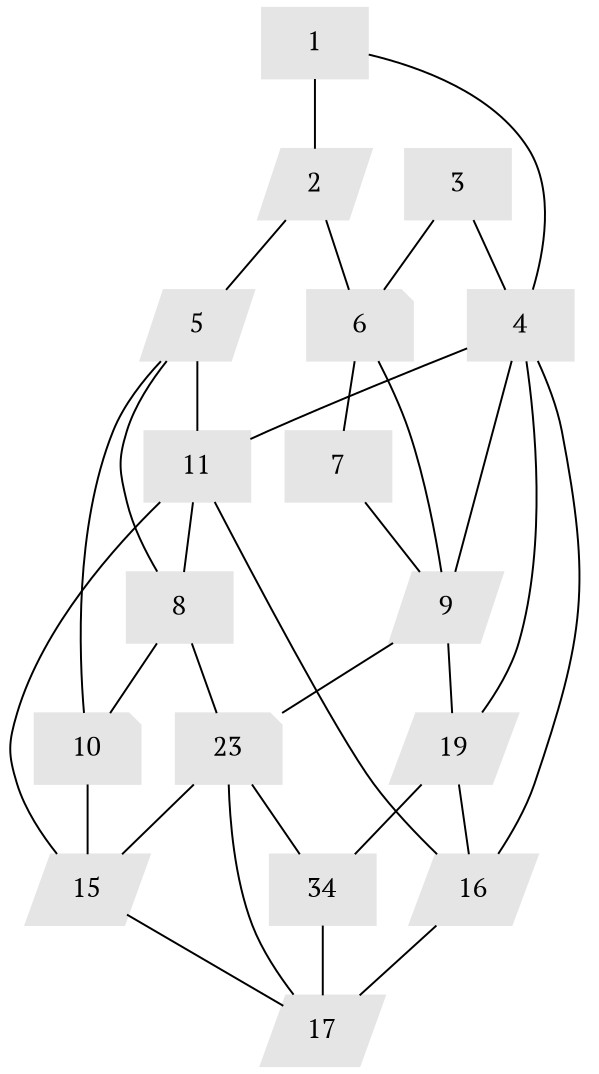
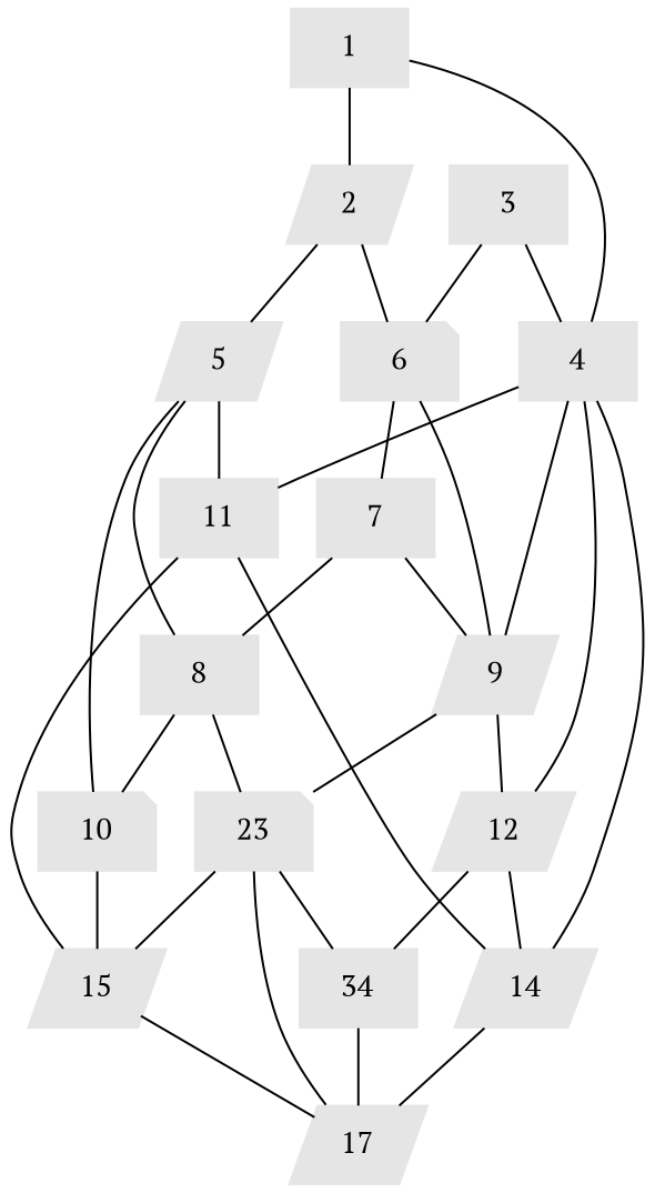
  graph {
    fontname="PT Serif"
    node [color=gray90 fontname="PT Serif" shape=parallelogram style=filled]
    edge [fontname="PT Serif" weight=1.0]
    2
    1 [shape=box]
    4 [shape=box]
    5
    6 [shape=note]
    9
    11 [shape=box]
-   12 [label=19]
-   16
+   12
+   16 [label=14]
    8 [shape=box]
    10 [shape=note]
    7 [shape=box]
    3 [shape=box]
    n14 [label=23 shape=note]
    15
    n16 [label=34 shape=box]
    17
    2 -- 5
    2 -- 6 [weight=2.0]
    1 -- 2 [weight=2.0]
    1 -- 4
    4 -- 9
    4 -- 11
    4 -- 12
    4 -- 16
    5 -- 11 [weight=2.0]
    5 -- 8
    5 -- 10
    6 -- 9
    6 -- 7
    9 -- 12
    9 -- n14 [weight=2.0]
    11 -- 16
    11 -- 15 [weight=2.0]
    12 -- 16
    12 -- n16 [weight=2.0]
    16 -- 17 [weight=2.0]
    8 -- 10 [weight=2.0]
    8 -- n14
    10 -- 15 [weight=2.0]
    7 -- 9
-   11 -- 8
+   7 -- 8
    3 -- 4 [weight=2.0]
    3 -- 6 [weight=2.0]
    n14 -- 15
    n14 -- n16
    n14 -- 17
    15 -- 17
    n16 -- 17
  }
